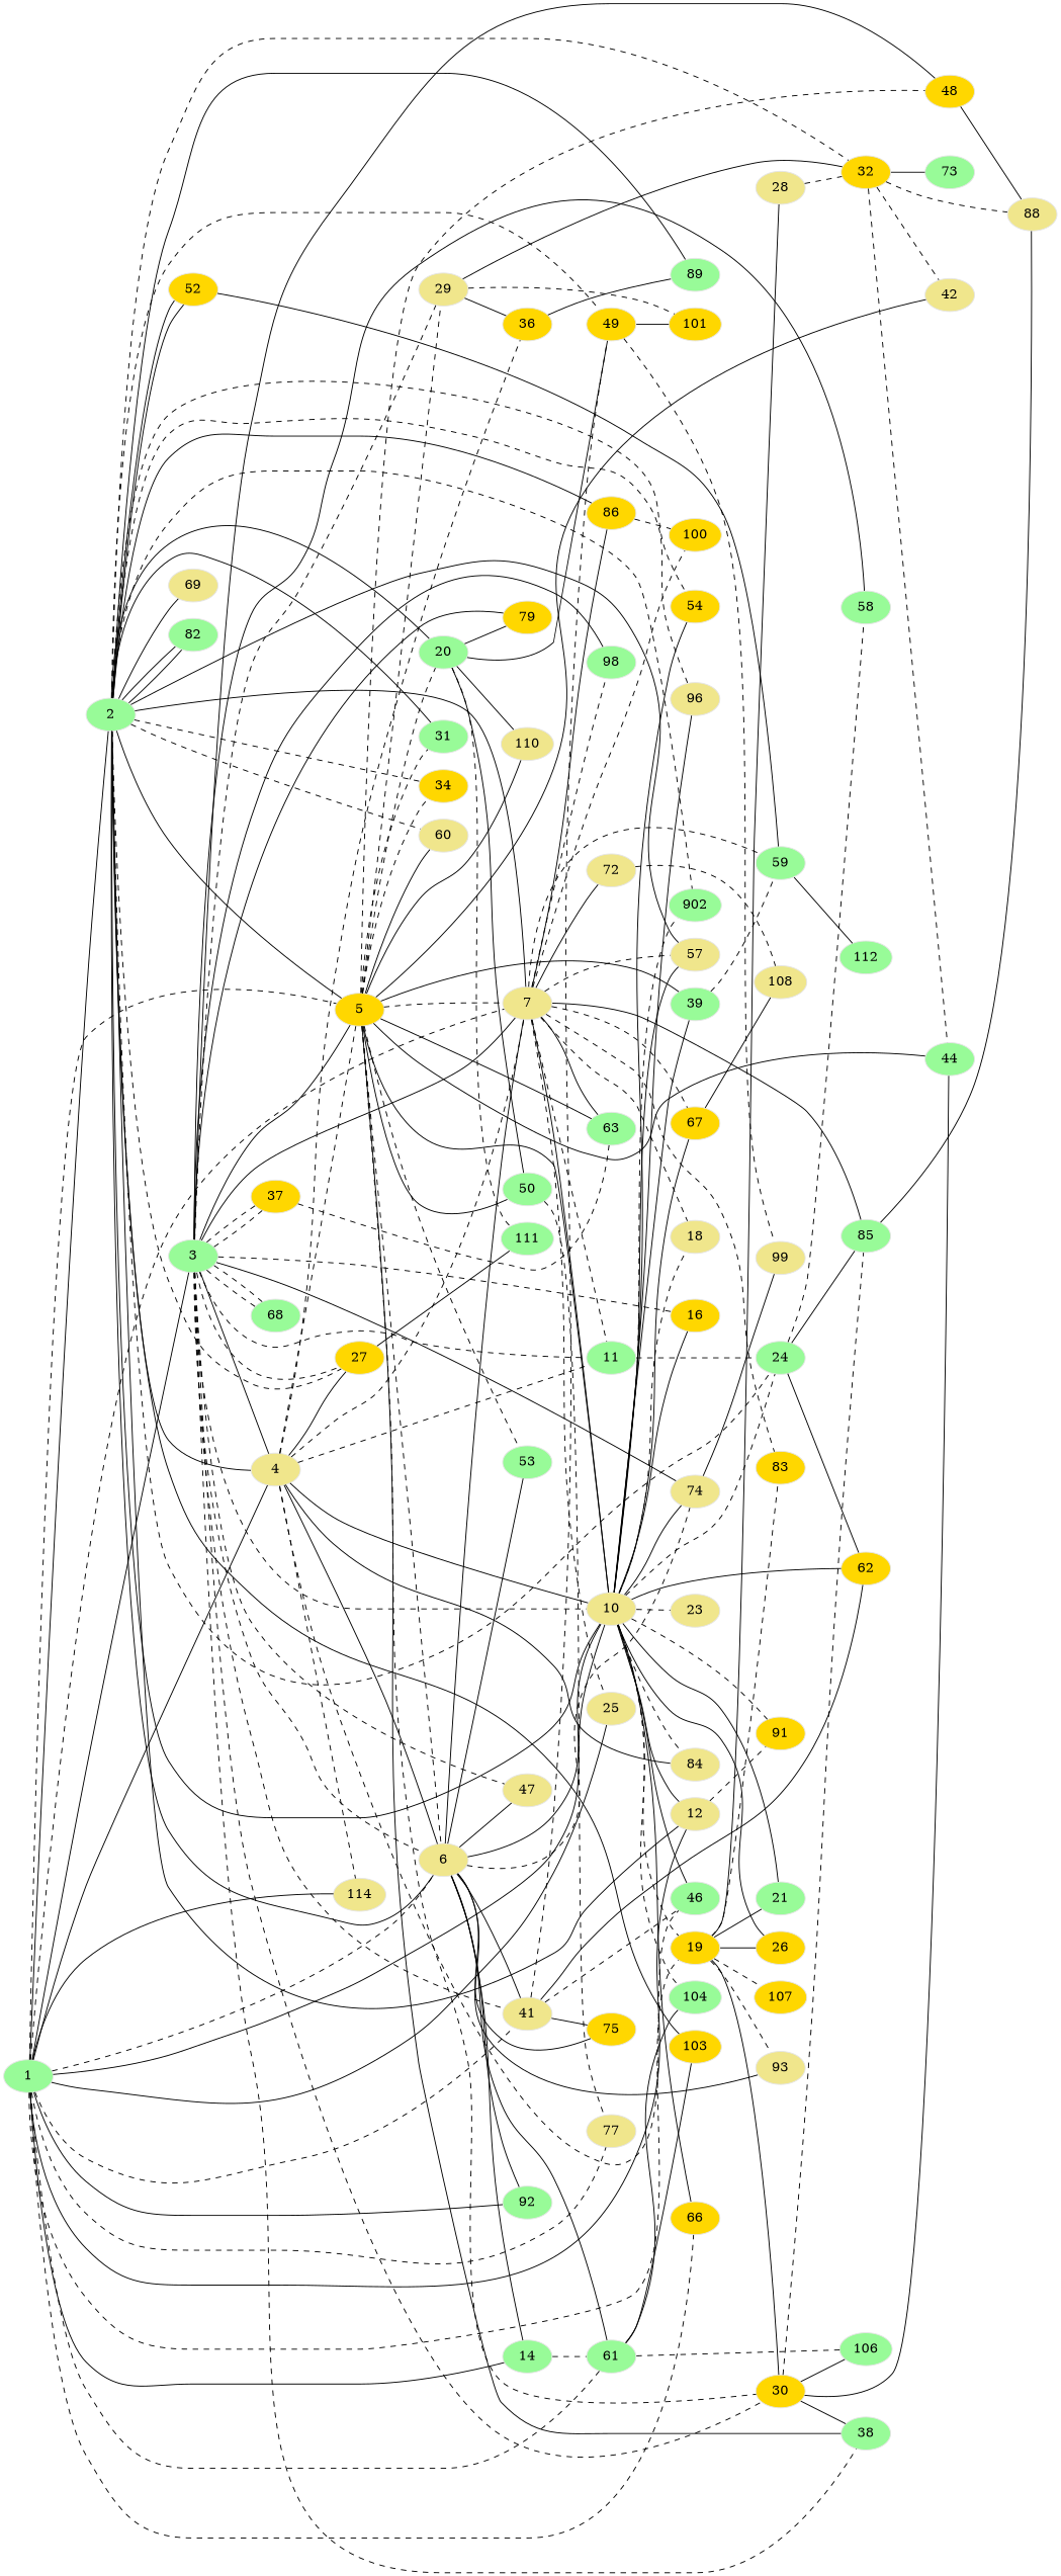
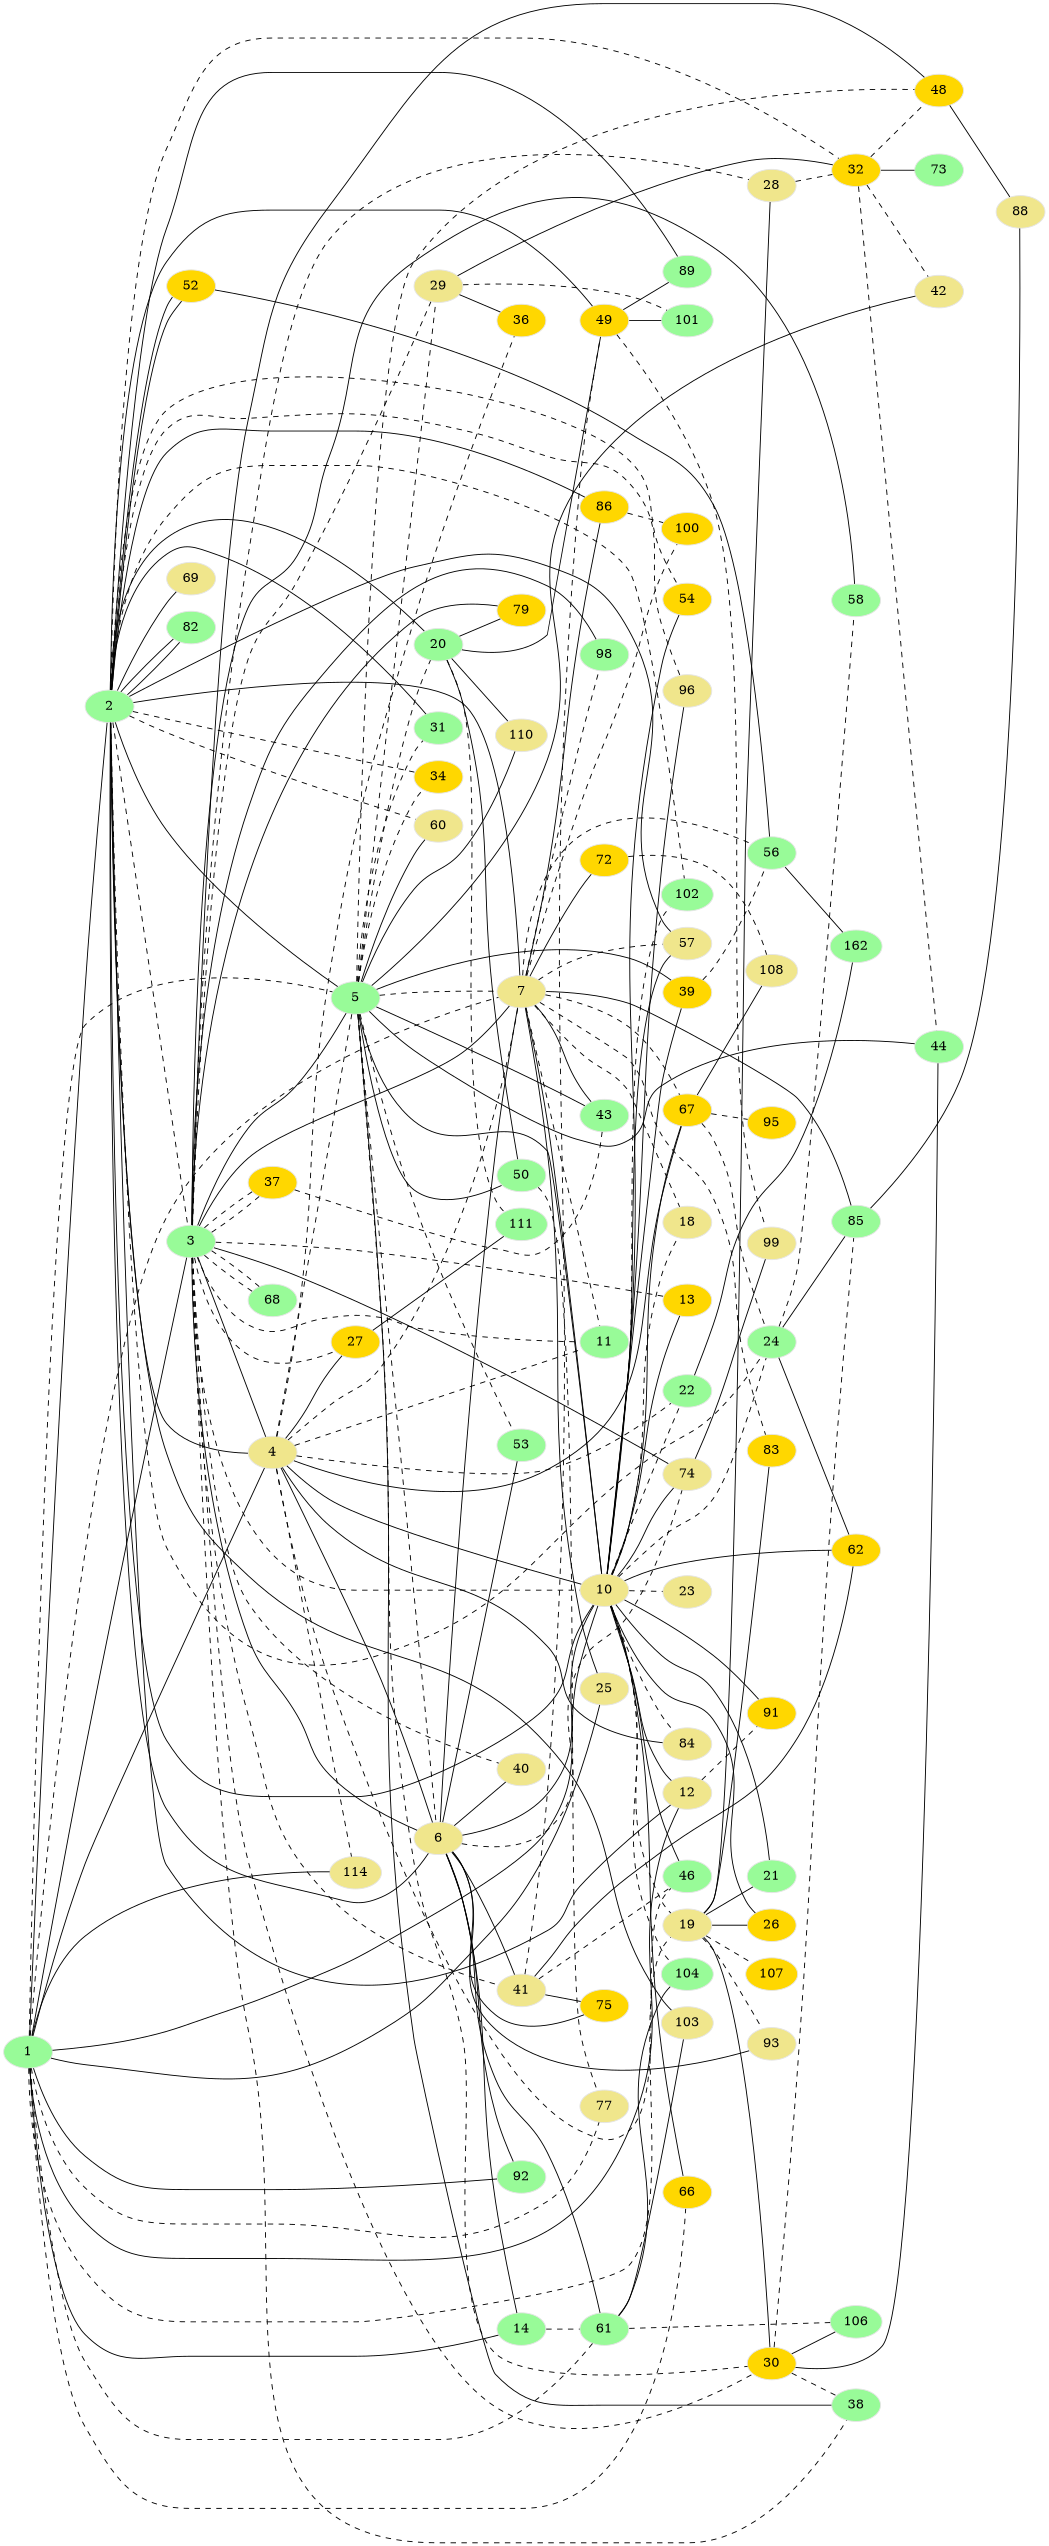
  graph {
    rankdir=LR
    node [color=gray90 fillcolor=palegreen style=filled]
    edge [style=solid]
    1 [super="+40"]
    2 [super="+15"]
    3 [super="+13"]
    4 [fillcolor=khaki super="+45"]
-   5 [fillcolor=gold super="+8"]
+   5 [super="+8"]
    6 [fillcolor=khaki super="+113"]
    7 [fillcolor=khaki super="+9"]
    10 [fillcolor=khaki super="+70"]
    12 [fillcolor=khaki super="+76"]
    14
-   19 [fillcolor=gold super="+64"]
+   19 [fillcolor=khaki super="+64"]
    25 [fillcolor=khaki]
    41 [fillcolor=khaki super="+55"]
    61 [super="+65"]
    66 [fillcolor=gold]
    77 [fillcolor=khaki]
    92
    114 [fillcolor=khaki]
    20 [super="+33"]
    24 [super="+109"]
    31
    32 [fillcolor=gold super="+35"]
    34 [fillcolor=gold]
    49 [fillcolor=gold super="+71"]
    52 [fillcolor=gold]
    54 [fillcolor=gold]
    57 [fillcolor=khaki super="+63"]
    60 [fillcolor=khaki]
    69 [fillcolor=khaki]
    82
    86 [fillcolor=gold]
    89
    96 [fillcolor=khaki]
-   102 [label=902]
-   103 [fillcolor=gold]
+   102
+   103 [fillcolor=khaki]
    11 [super="+17"]
-   16 [fillcolor=gold]
+   16 [fillcolor=gold label=13]
    27 [fillcolor=gold]
    28 [fillcolor=khaki]
    29 [fillcolor=khaki]
    30 [fillcolor=gold super="+59"]
    37 [fillcolor=gold]
    38 [super="+81"]
-   47 [fillcolor=khaki]
+   47 [fillcolor=khaki label=40]
    48 [fillcolor=gold super="+51"]
    58
    68
    74 [fillcolor=khaki super="+78"]
    79 [fillcolor=gold]
    98
+   22
    36 [fillcolor=gold]
    46 [super="+105"]
    67 [fillcolor=gold super="+80"]
    84 [fillcolor=khaki]
-   39
+   39 [fillcolor=gold]
    42 [fillcolor=khaki]
-   43 [super="+97" label=63]
+   43 [super="+97"]
    44 [super="+94"]
    50
    53
    110 [fillcolor=khaki]
    75 [fillcolor=gold]
    93 [fillcolor=khaki]
    18 [fillcolor=khaki]
-   56 [super="+90" label=59]
-   72 [fillcolor=khaki]
+   56 [super="+90"]
+   72 [fillcolor=gold]
    83 [fillcolor=gold]
    85 [super="+87"]
    100 [fillcolor=gold]
    21
    23 [fillcolor=khaki]
    26 [fillcolor=gold]
    62 [fillcolor=gold]
    91 [fillcolor=gold]
    104
    107 [fillcolor=gold]
    106
    111
    73
-   101 [fillcolor=gold]
+   101
    99 [fillcolor=khaki]
+   95 [fillcolor=gold]
    88 [fillcolor=khaki]
-   112
+   112 [label=162]
    108 [fillcolor=khaki]
    1 -- 2
    1 -- 3
    1 -- 4 [weight=2]
    1 -- 5 [style=dashed weight=2]
-   1 -- 6 [style=dashed]
    1 -- 7 [style=dashed weight=2]
    1 -- 10
    1 -- 12
    1 -- 14
    1 -- 19 [style=dashed weight=2]
    1 -- 25
-   1 -- 41 [style=dashed]
    1 -- 61 [style=dashed]
    1 -- 66 [style=dashed]
    1 -- 77 [style=dashed]
    1 -- 92
    1 -- 114
-   2 -- 27 [style=dashed]
+   2 -- 3 [style=dashed]
    2 -- 4
    2 -- 5 [weight=2]
    2 -- 6 [weight=2]
    2 -- 7 [weight=2]
    2 -- 10
    2 -- 12
    2 -- 20
    2 -- 24 [style=dashed]
    2 -- 31
    2 -- 32 [style=dashed]
    2 -- 34 [style=dashed]
-   2 -- 49 [style=dashed]
+   2 -- 49
    2 -- 52
    2 -- 52
    2 -- 54 [style=dashed]
    2 -- 57
    2 -- 60 [style=dashed]
    2 -- 69
    2 -- 82
    2 -- 82
    2 -- 86
    2 -- 89
    2 -- 96 [style=dashed]
    2 -- 102 [style=dashed]
    2 -- 103
    3 -- 4
    3 -- 5 [weight=2]
-   3 -- 6 [style=dashed]
+   3 -- 6
    3 -- 7 [weight=2]
    3 -- 10 [style=dashed weight=2]
    3 -- 41 [style=dashed]
    3 -- 11 [style=dashed]
    3 -- 16 [style=dashed]
    3 -- 27 [style=dashed]
+   3 -- 28 [style=dashed]
    3 -- 29 [style=dashed]
    3 -- 30 [style=dashed]
    3 -- 37 [style=dashed]
    3 -- 37 [style=dashed]
    3 -- 38 [style=dashed]
    3 -- 47 [style=dashed]
    3 -- 48
    3 -- 58
    3 -- 68 [style=dashed]
    3 -- 68 [style=dashed]
    3 -- 74
    3 -- 79
    3 -- 98
    4 -- 5 [style=dashed weight=2]
    4 -- 6
    4 -- 7 [style=dashed weight=2]
    4 -- 10
    4 -- 114 [style=dashed]
    4 -- 11 [style=dashed]
    4 -- 27
+   4 -- 22 [style=dashed]
    4 -- 36 [style=dashed]
    4 -- 46 [style=dashed]
+   4 -- 67
    4 -- 84
    5 -- 6 [style=dashed weight=2]
    5 -- 7 [style=dashed weight=4]
    5 -- 10 [weight=2]
    5 -- 20 [style=dashed]
    5 -- 31 [style=dashed]
    5 -- 34 [style=dashed]
    5 -- 60
    5 -- 29 [style=dashed]
    5 -- 30 [style=dashed]
    5 -- 38
    5 -- 48 [style=dashed]
    5 -- 39
    5 -- 42
    5 -- 43
    5 -- 44
    5 -- 50
    5 -- 53 [style=dashed]
    5 -- 110
    6 -- 7 [weight=2]
    6 -- 10
    6 -- 14
    6 -- 41
    6 -- 61
    6 -- 92
    6 -- 47
    6 -- 74 [style=dashed]
    6 -- 53
    6 -- 75
    6 -- 93
    7 -- 10 [weight=2]
-   7 -- 25 [style=dashed]
+   7 -- 25
    7 -- 57 [style=dashed]
    7 -- 86
    7 -- 11 [style=dashed]
    7 -- 98 [style=dashed]
    7 -- 67 [style=dashed]
    7 -- 43
    7 -- 18 [style=dashed]
    7 -- 56 [style=dashed]
    7 -- 72
    7 -- 83 [style=dashed]
    7 -- 85
    7 -- 100 [style=dashed]
    10 -- 12
    10 -- 19 [style=dashed]
    10 -- 66
    10 -- 24 [style=dashed]
    10 -- 54
    10 -- 57
    10 -- 96
    10 -- 102 [style=dashed]
    10 -- 16
    10 -- 74
+   10 -- 22 [style=dashed]
    10 -- 46
    10 -- 67
    10 -- 84 [style=dashed]
    10 -- 39
    10 -- 18 [style=dashed]
    10 -- 21
    10 -- 23 [style=dashed]
    10 -- 26
    10 -- 62
-   10 -- 91 [style=dashed]
+   10 -- 91
    10 -- 104 [style=dashed]
    12 -- 91 [style=dashed]
    14 -- 61 [style=dashed]
    19 -- 28
    19 -- 30
    19 -- 93 [style=dashed]
-   19 -- 83 [style=dashed]
+   19 -- 83
    19 -- 21
    19 -- 26
    19 -- 107 [style=dashed]
    41 -- 49 [style=dashed]
    41 -- 46 [style=dashed]
    41 -- 75
    41 -- 62
    61 -- 103
    61 -- 104
    61 -- 106 [style=dashed]
    20 -- 49
    20 -- 79
    20 -- 50
    20 -- 110
    20 -- 111 [style=dashed]
    24 -- 58 [style=dashed]
    24 -- 85
    24 -- 62
-   32 -- 88 [style=dashed]
+   32 -- 48 [style=dashed]
    32 -- 42 [style=dashed]
    32 -- 44 [style=dashed]
    32 -- 73 [weight=2]
    49 -- 101
    49 -- 99 [style=dashed]
    52 -- 56
    86 -- 100 [style=dashed]
-   11 -- 24 [style=dashed]
+   67 -- 24 [style=dashed]
    27 -- 111
    28 -- 32 [style=dashed]
    29 -- 32
    29 -- 36
    29 -- 101 [style=dashed]
-   30 -- 38
+   30 -- 38 [style=dashed]
    30 -- 44
    30 -- 85 [style=dashed]
    30 -- 106
    37 -- 43 [style=dashed]
    48 -- 88
    74 -- 99
-   36 -- 89
+   22 -- 112
+   49 -- 89
+   67 -- 95 [style=dashed]
    67 -- 108
    39 -- 56 [style=dashed]
    50 -- 77 [style=dashed]
    56 -- 112
    72 -- 108 [style=dashed]
    85 -- 88
  }
